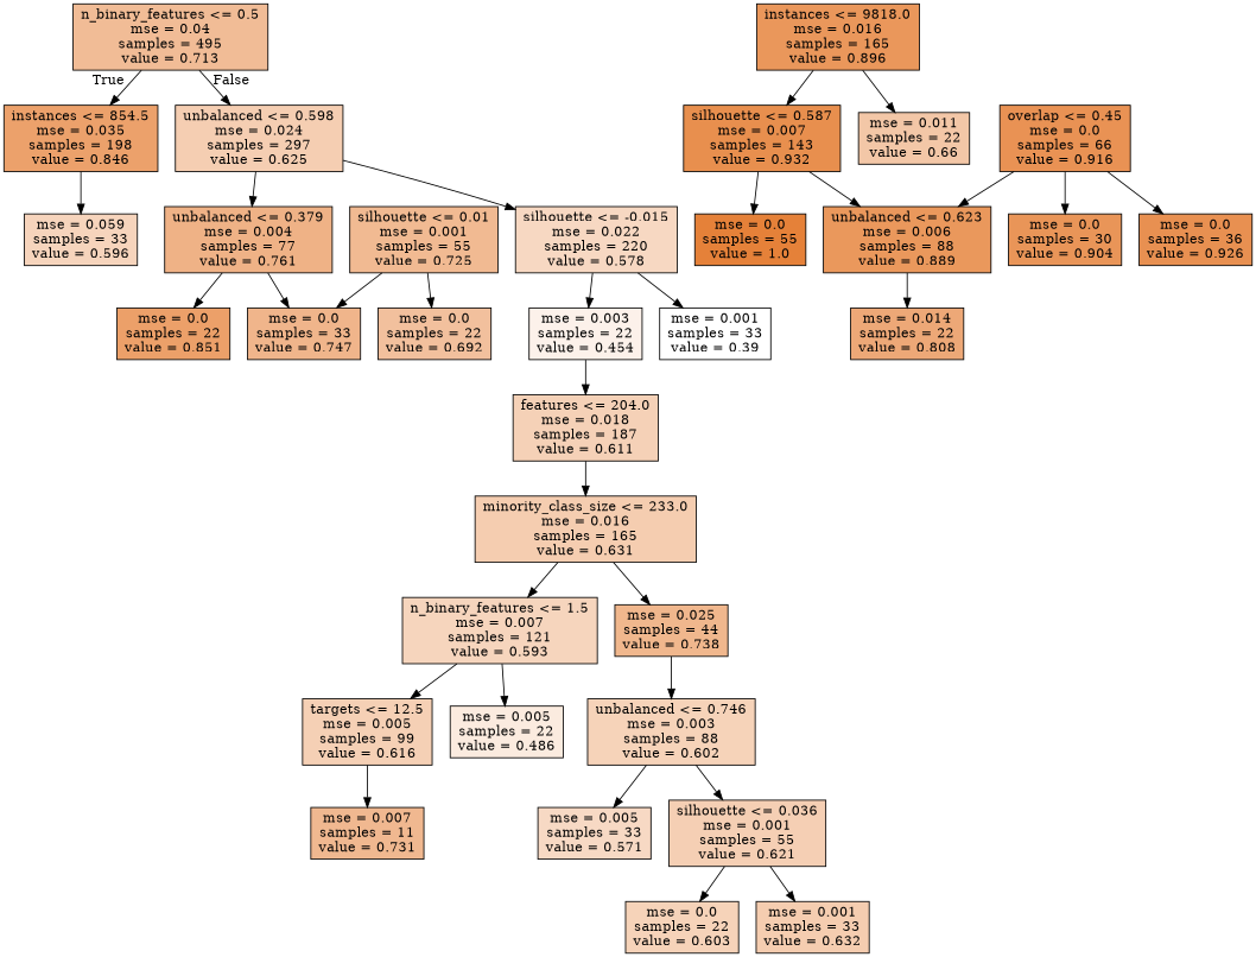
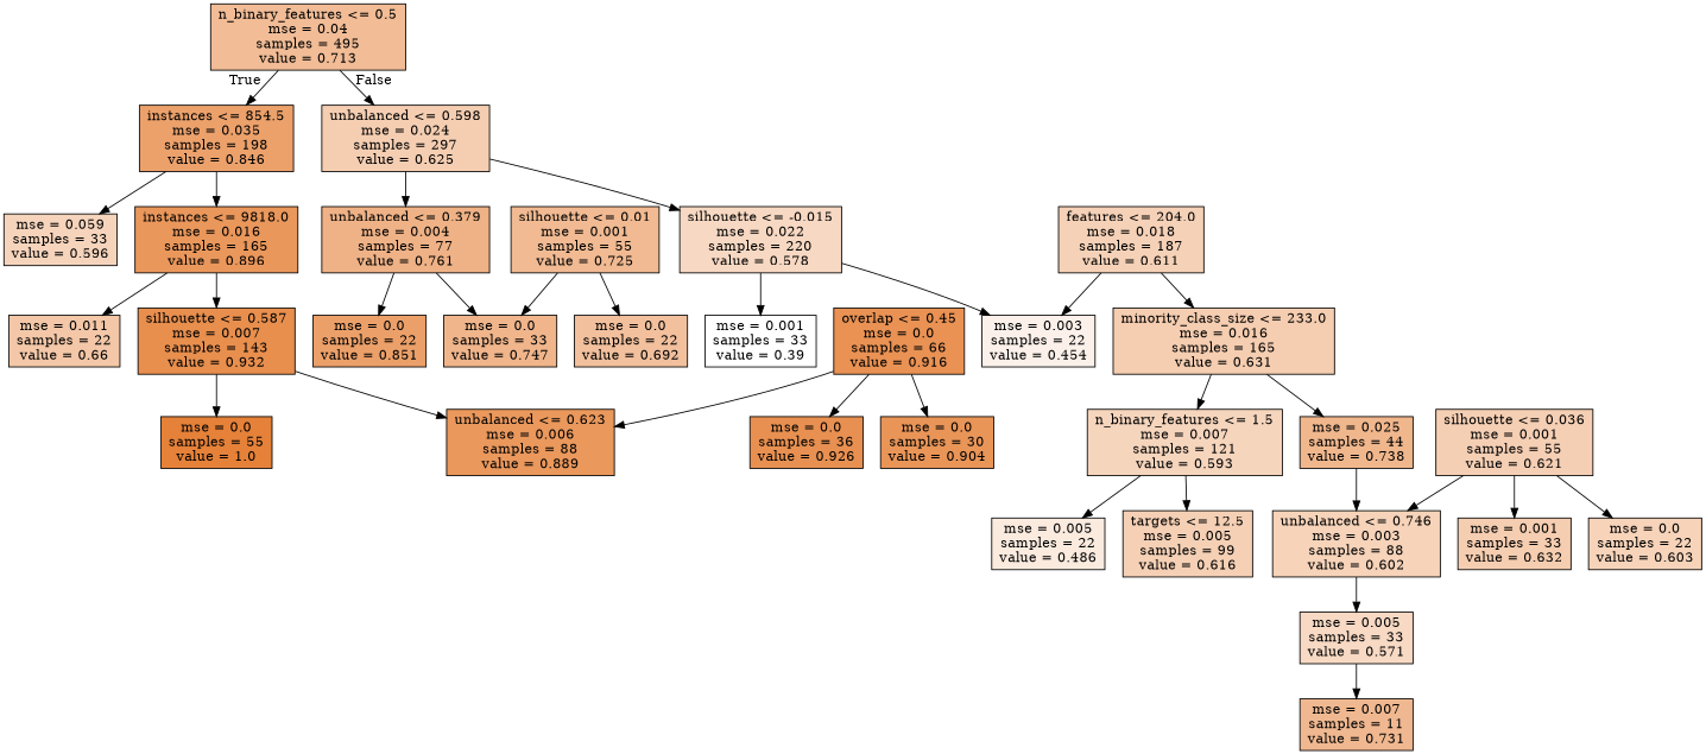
  digraph {
    node [color=black fillcolor="#e5813965" shape=box style=filled]
    n1 [fillcolor="#e5813987" label="n_binary_features <= 0.5\nmse = 0.04\nsamples = 495\nvalue = 0.713"]
    n2 [fillcolor="#e58139be" label="instances <= 854.5\nmse = 0.035\nsamples = 198\nvalue = 0.846"]
    n3 [fillcolor="#e5813962" label="unbalanced <= 0.598\nmse = 0.024\nsamples = 297\nvalue = 0.625"]
    n4 [fillcolor="#e5813956" label="mse = 0.059\nsamples = 33\nvalue = 0.596"]
    n5 [fillcolor="#e58139d3" label="instances <= 9818.0\nmse = 0.016\nsamples = 165\nvalue = 0.896"]
    n6 [fillcolor="#e581399b" label="unbalanced <= 0.379\nmse = 0.004\nsamples = 77\nvalue = 0.761"]
    n7 [fillcolor="#e581394e" label="silhouette <= -0.015\nmse = 0.022\nsamples = 220\nvalue = 0.578"]
    n8 [fillcolor="#e58139e3" label="silhouette <= 0.587\nmse = 0.007\nsamples = 143\nvalue = 0.932"]
    n9 [fillcolor="#e5813971" label="mse = 0.011\nsamples = 22\nvalue = 0.66"]
    n10 [fillcolor="#e58139d1" label="unbalanced <= 0.623\nmse = 0.006\nsamples = 88\nvalue = 0.889"]
    n11 [fillcolor="#e58139ff" label="mse = 0.0\nsamples = 55\nvalue = 1.0"]
-   n12 [fillcolor="#e58139af" label="mse = 0.014\nsamples = 22\nvalue = 0.808"]
    n13 [fillcolor="#e58139dc" label="overlap <= 0.45\nmse = 0.0\nsamples = 66\nvalue = 0.916"]
    n14 [fillcolor="#e58139d7" label="mse = 0.0\nsamples = 30\nvalue = 0.904"]
    n15 [fillcolor="#e58139e0" label="mse = 0.0\nsamples = 36\nvalue = 0.926"]
    n16 [fillcolor="#e58139c1" label="mse = 0.0\nsamples = 22\nvalue = 0.851"]
    n17 [fillcolor="#e5813995" label="mse = 0.0\nsamples = 33\nvalue = 0.747"]
    n18 [fillcolor="#e5813900" label="mse = 0.001\nsamples = 33\nvalue = 0.39"]
    n19 [fillcolor="#e581391b" label="mse = 0.003\nsamples = 22\nvalue = 0.454"]
    n20 [fillcolor="#e581398c" label="silhouette <= 0.01\nmse = 0.001\nsamples = 55\nvalue = 0.725"]
    n21 [fillcolor="#e581397e" label="mse = 0.0\nsamples = 22\nvalue = 0.692"]
    n22 [fillcolor="#e581395c" label="features <= 204.0\nmse = 0.018\nsamples = 187\nvalue = 0.611"]
    n23 [label="minority_class_size <= 233.0\nmse = 0.016\nsamples = 165\nvalue = 0.631"]
    n24 [fillcolor="#e5813955" label="n_binary_features <= 1.5\nmse = 0.007\nsamples = 121\nvalue = 0.593"]
    n25 [fillcolor="#e5813992" label="mse = 0.025\nsamples = 44\nvalue = 0.738"]
    n26 [fillcolor="#e5813928" label="mse = 0.005\nsamples = 22\nvalue = 0.486"]
    n27 [fillcolor="#e581395f" label="targets <= 12.5\nmse = 0.005\nsamples = 99\nvalue = 0.616"]
    n28 [fillcolor="#e5813959" label="unbalanced <= 0.746\nmse = 0.003\nsamples = 88\nvalue = 0.602"]
    n29 [fillcolor="#e581398f" label="mse = 0.007\nsamples = 11\nvalue = 0.731"]
    n30 [fillcolor="#e5813960" label="silhouette <= 0.036\nmse = 0.001\nsamples = 55\nvalue = 0.621"]
    n31 [fillcolor="#e581394c" label="mse = 0.005\nsamples = 33\nvalue = 0.571"]
    n32 [fillcolor="#e5813959" label="mse = 0.0\nsamples = 22\nvalue = 0.603"]
    n33 [label="mse = 0.001\nsamples = 33\nvalue = 0.632"]
    n1 -> n2 [headlabel=True labelangle=45 labeldistance=2.5]
    n1 -> n3 [headlabel=False labelangle=-45 labeldistance=2.5]
    n2 -> n4
+   n2 -> n5
    n3 -> n6
    n3 -> n7
    n5 -> n8
    n5 -> n9
    n6 -> n16
    n6 -> n17
    n7 -> n18
    n7 -> n19
    n8 -> n10
    n8 -> n11
-   n10 -> n12
    n13 -> n10
    n13 -> n14
    n13 -> n15
    n20 -> n17
    n20 -> n21
-   n19 -> n22
+   n22 -> n19
    n22 -> n23
    n23 -> n24
    n23 -> n25
    n24 -> n26
    n24 -> n27
    n25 -> n28
-   n27 -> n29
-   n28 -> n30
+   n31 -> n29
+   n30 -> n28
    n28 -> n31
    n30 -> n32
    n30 -> n33
  }
